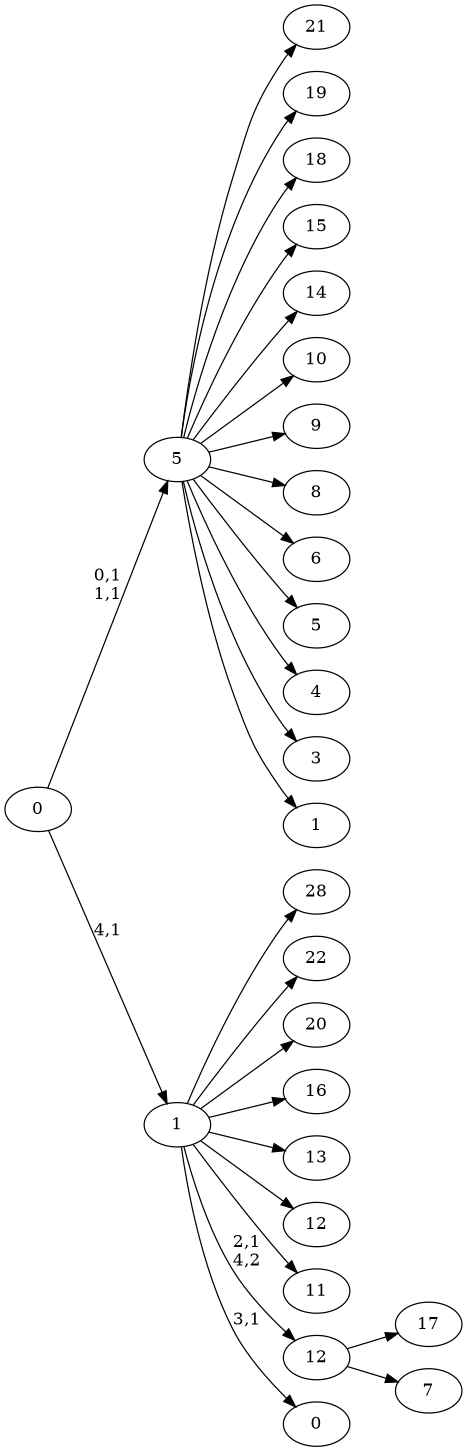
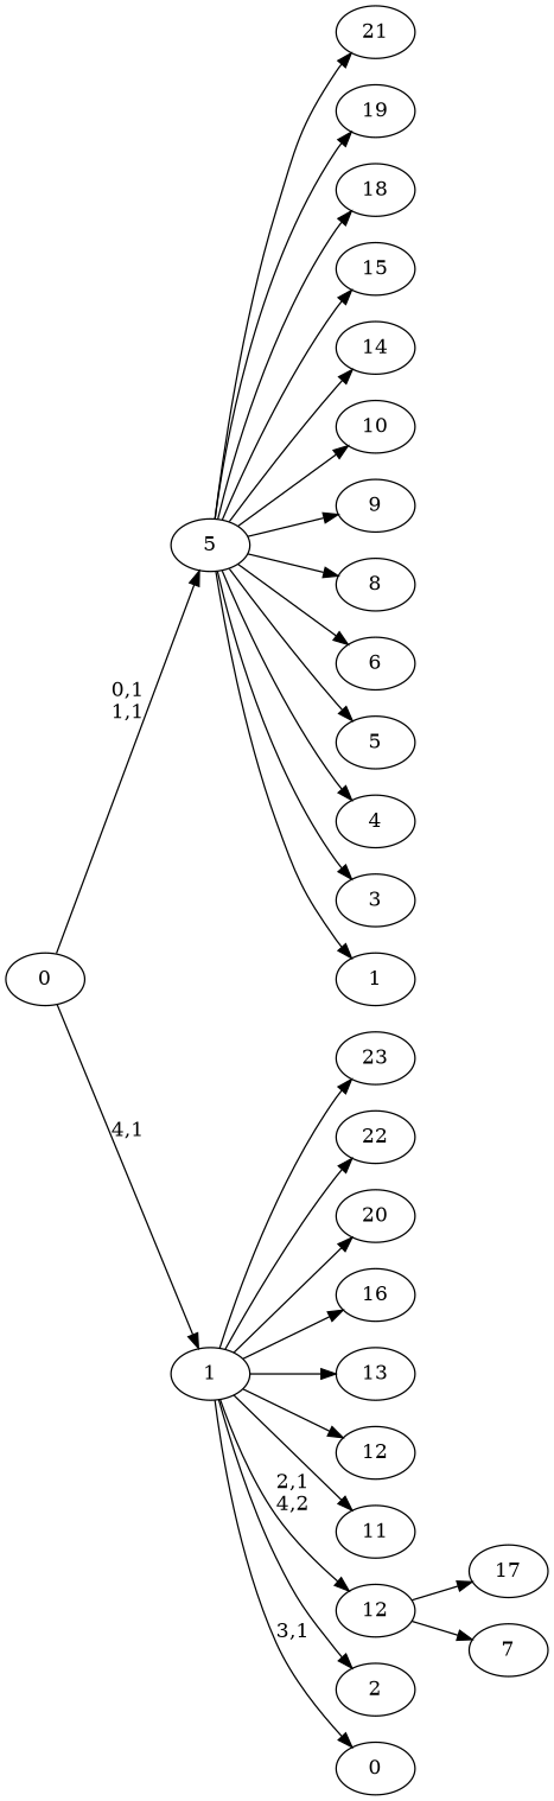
  digraph {
    rankdir=LR
-   n1 [label=28]
+   n1 [label=23]
    n2 [label=22]
    n3 [label=21]
    n4 [label=20]
    n5 [label=19]
    n6 [label=18]
    n7 [label=17]
    n8 [label=16]
    n9 [label=15]
    n10 [label=14]
    n11 [label=13]
    n12 [label=12]
    n13 [label=11]
    n14 [label=10]
    n15 [label=9]
    n16 [label=8]
    n17 [label=7]
    12
    n19 [label=6]
    n20 [label=5]
    n21 [label=4]
    n22 [label=3]
+   n23 [label=2]
    n24 [label=1]
    5
    n26 [label=0]
    1
    0
    12 -> n7
    12 -> n17
    5 -> n3
    5 -> n5
    5 -> n6
    5 -> n9
    5 -> n10
    5 -> n14
    5 -> n15
    5 -> n16
    5 -> n19
    5 -> n20
    5 -> n21
    5 -> n22
    5 -> n24
    1 -> n1
    1 -> n2
    1 -> n4
    1 -> n8
    1 -> n11
    1 -> n12
    1 -> n13
    1 -> 12 [label="2,1\n4,2"]
+   1 -> n23
    1 -> n26 [label="3,1"]
    0 -> 5 [label="0,1\n1,1"]
    0 -> 1 [label="4,1"]
  }
